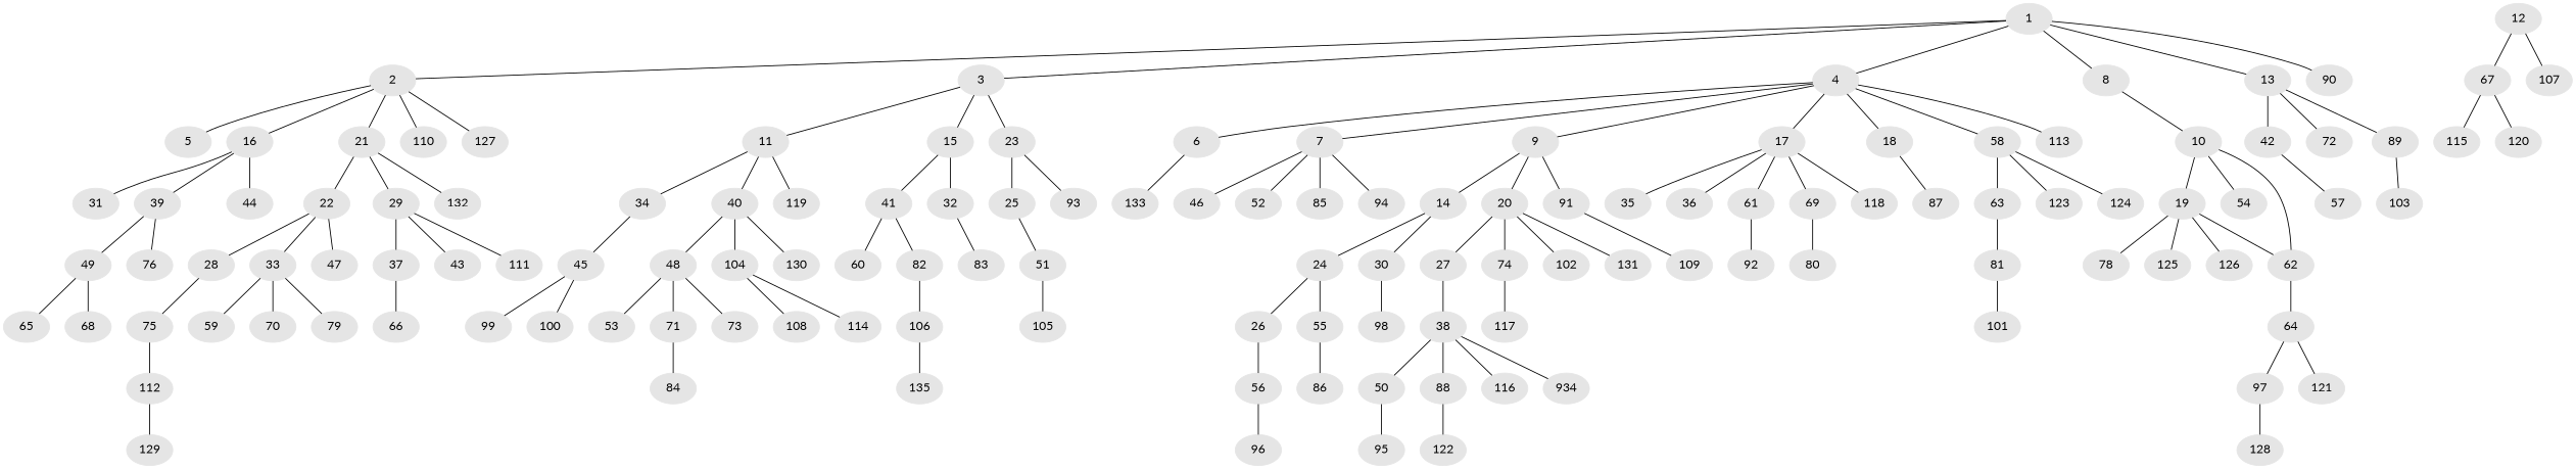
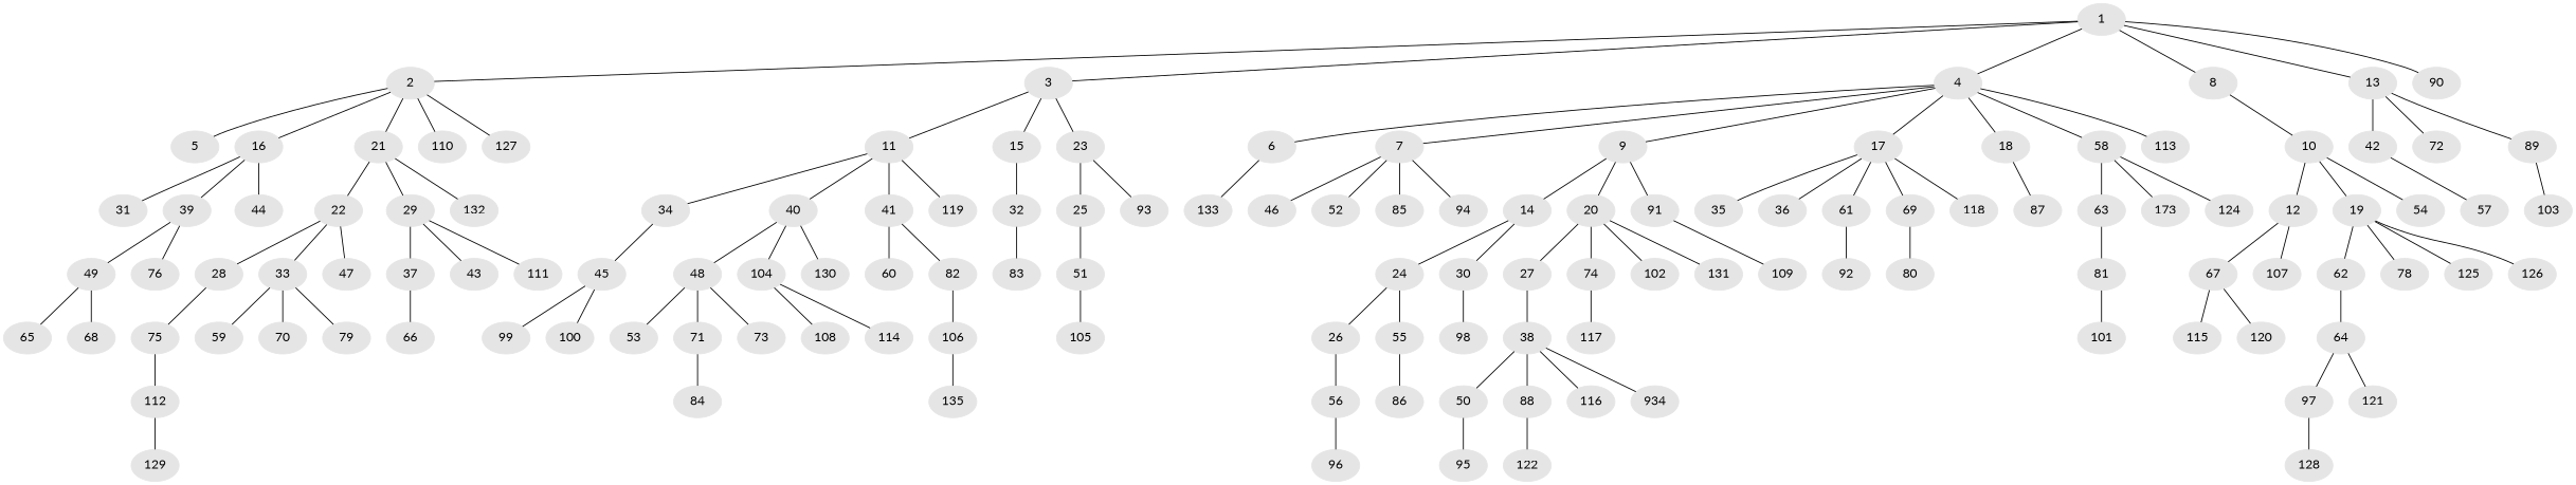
  graph {
    fontname=Lato
    node [color=gray90 fontname=Lato style=filled]
    edge [fontname=Lato]
    1
    2
    3
    4
    8
    13
    90
    5
    16
    21
    110
    127
    11
    15
    23
    6
    7
    9
    17
    18
    58
    113
    10
    42
    72
    89
    31
    39
    44
    22
    29
    132
    34
    40
    41
    119
    32
    25
    93
    133
    46
    52
    85
    94
    14
    20
    91
    35
    36
    61
    69
    118
    87
    63
-   123
+   123 [label=173]
    124
    12
    19
    54
    24
    30
    27
    74
    102
    131
    109
    67
    107
    62
    78
    125
    126
    45
    48
    104
    130
    60
    82
    115
    120
    57
    103
    26
    55
    98
    83
    49
    76
    92
    80
    64
    38
    117
    28
    33
    47
    37
    43
    111
    75
    59
    70
    79
    51
    56
    86
    105
    96
    50
    88
    116
    n112 [label=934]
    112
    66
    99
    100
    95
    122
    65
    68
    53
    71
    73
    108
    114
    106
    84
    81
    97
    121
    101
    128
    129
    135
    1 -- 2
    1 -- 3
    1 -- 4
    1 -- 8
    1 -- 13
    1 -- 90
    2 -- 5
    2 -- 16
    2 -- 21
    2 -- 110
    2 -- 127
    3 -- 11
    3 -- 15
    3 -- 23
    4 -- 6
    4 -- 7
    4 -- 9
    4 -- 17
    4 -- 18
    4 -- 58
    4 -- 113
    8 -- 10
    13 -- 42
    13 -- 72
    13 -- 89
    16 -- 31
    16 -- 39
    16 -- 44
    21 -- 22
    21 -- 29
    21 -- 132
    11 -- 34
    11 -- 40
-   15 -- 41
+   11 -- 41
    11 -- 119
    15 -- 32
    23 -- 25
    23 -- 93
    6 -- 133
    7 -- 46
    7 -- 52
    7 -- 85
    7 -- 94
    9 -- 14
    9 -- 20
    9 -- 91
    17 -- 35
    17 -- 36
    17 -- 61
    17 -- 69
    17 -- 118
    18 -- 87
    58 -- 63
    58 -- 123
    58 -- 124
-   10 -- 62
+   10 -- 12
    10 -- 19
    10 -- 54
    42 -- 57
    89 -- 103
    39 -- 49
    39 -- 76
    22 -- 28
    22 -- 33
    22 -- 47
    29 -- 37
    29 -- 43
    29 -- 111
    34 -- 45
    40 -- 48
    40 -- 104
    40 -- 130
    41 -- 60
    41 -- 82
    32 -- 83
    25 -- 51
    14 -- 24
    14 -- 30
    20 -- 27
    20 -- 74
    20 -- 102
    20 -- 131
    91 -- 109
    61 -- 92
    69 -- 80
    63 -- 81
    12 -- 67
    12 -- 107
    19 -- 62
    19 -- 78
    19 -- 125
    19 -- 126
    24 -- 26
    24 -- 55
    30 -- 98
    27 -- 38
    74 -- 117
    67 -- 115
    67 -- 120
    62 -- 64
    45 -- 99
    45 -- 100
    48 -- 53
    48 -- 71
    48 -- 73
    104 -- 108
    104 -- 114
    82 -- 106
    26 -- 56
    55 -- 86
    49 -- 65
    49 -- 68
    64 -- 97
    64 -- 121
    38 -- 50
    38 -- 88
    38 -- 116
    38 -- n112
    28 -- 75
    33 -- 59
    33 -- 70
    33 -- 79
    37 -- 66
    75 -- 112
    51 -- 105
    56 -- 96
    50 -- 95
    88 -- 122
    112 -- 129
    71 -- 84
    106 -- 135
    81 -- 101
    97 -- 128
  }
